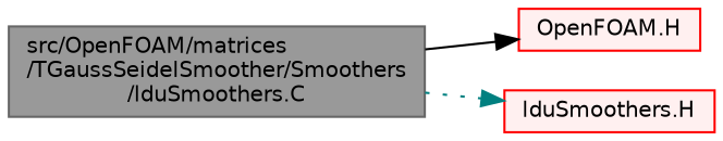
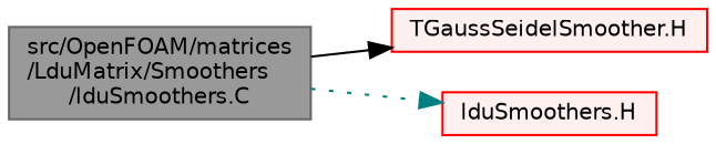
  digraph {
    rankdir=LR
    node [color=red fillcolor="#FFF0F0" fontname=Helvetica fontsize=10 shape=box style=filled]
    edge [fontname=Helvetica fontsize=10 labelfontname=Helvetica labelfontsize=10]
-   n1 [color=gray40 fillcolor=grey60 fontcolor=black height=0.2 label="src/OpenFOAM/matrices\l/TGaussSeidelSmoother/Smoothers\l/lduSmoothers.C" width=0.4]
-   n2 [height=0.2 label="OpenFOAM.H" width=0.4]
+   n1 [color=gray40 fillcolor=grey60 fontcolor=black height=0.2 label="src/OpenFOAM/matrices\l/LduMatrix/Smoothers\l/lduSmoothers.C" width=0.4]
+   n2 [height=0.2 label="TGaussSeidelSmoother.H" width=0.4]
    n3 [height=0.2 label="lduSmoothers.H" width=0.4]
    n1 -> n2 [color=black style=solid]
    n1 -> n3 [color=teal style=dotted]
  }
